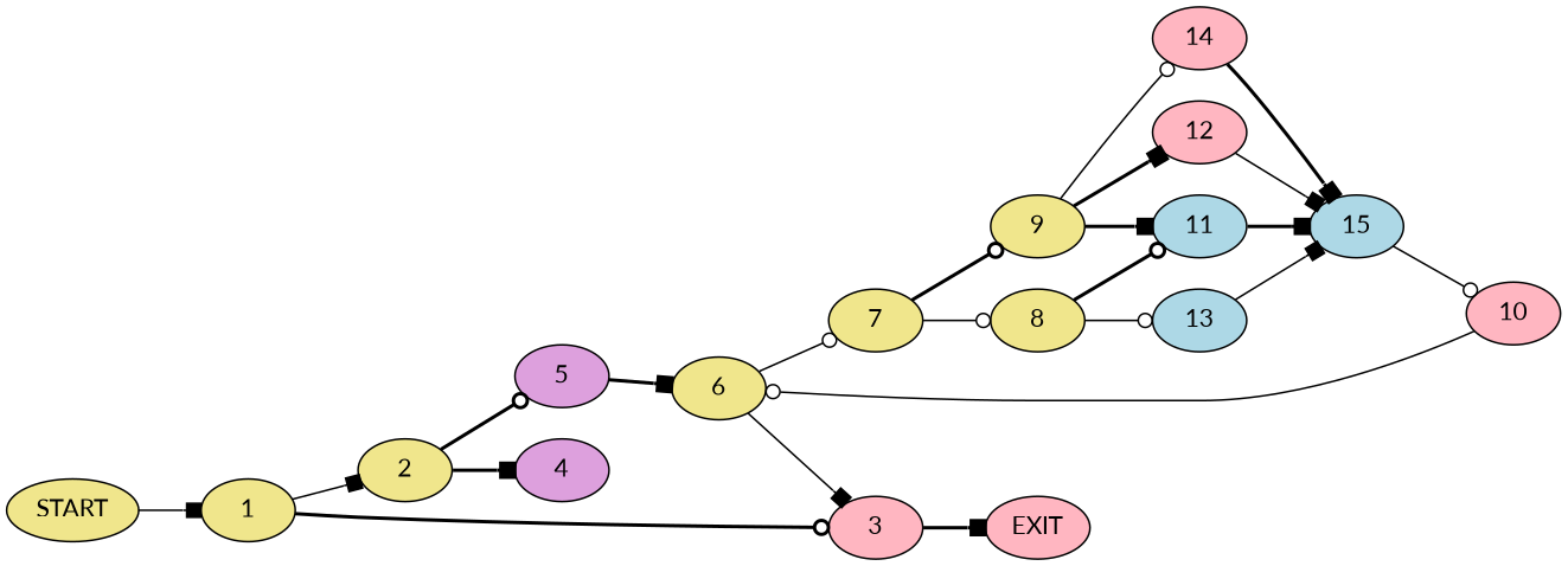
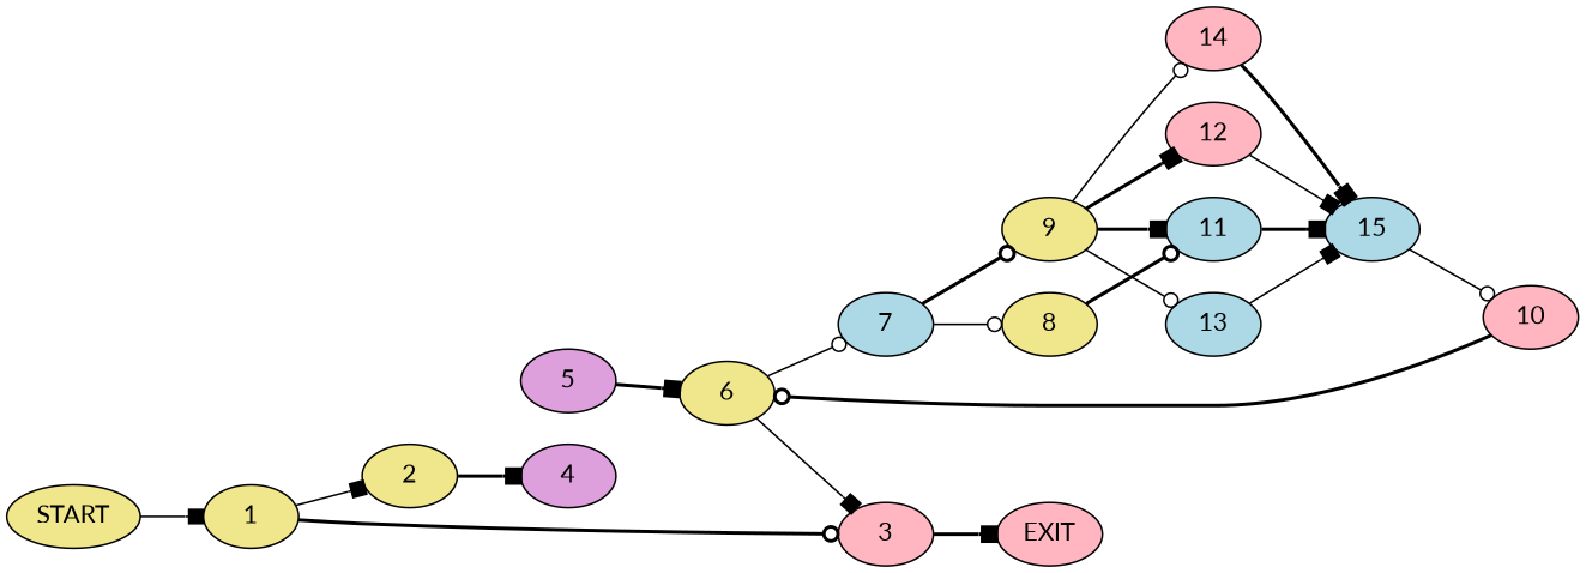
  digraph {
    fontname=Lato
    rankdir=LR
    node [fillcolor=khaki fontname=Lato style=filled]
    edge [arrowhead=box fontname=Lato style=solid]
    n1 [label=START]
    1
    2
    3 [fillcolor=lightpink]
    n5 [fillcolor=lightpink label=EXIT]
    4 [fillcolor=plum]
    5 [fillcolor=plum]
    6
-   7
+   7 [fillcolor=lightblue]
    8
    9
    11 [fillcolor=lightblue]
    12 [fillcolor=lightpink]
    13 [fillcolor=lightblue]
    14 [fillcolor=lightpink]
    10 [fillcolor=lightpink]
    15 [fillcolor=lightblue]
    n1 -> 1
    1 -> 2
    1 -> 3 [arrowhead=odot style=bold]
    2 -> 4 [style=bold]
-   2 -> 5 [arrowhead=odot style=bold]
    3 -> n5 [style=bold]
    5 -> 6 [style=bold]
    6 -> 3
    6 -> 7 [arrowhead=odot]
    7 -> 8 [arrowhead=odot]
    7 -> 9 [arrowhead=odot style=bold]
    8 -> 11 [arrowhead=odot style=bold]
    9 -> 11 [style=bold]
    9 -> 12 [style=bold]
-   8 -> 13 [arrowhead=odot]
+   9 -> 13 [arrowhead=odot]
    9 -> 14 [arrowhead=odot]
    11 -> 15 [style=bold]
    12 -> 15
    13 -> 15
    14 -> 15 [style=bold]
-   10 -> 6 [arrowhead=odot]
+   10 -> 6 [arrowhead=odot style=bold]
    15 -> 10 [arrowhead=odot]
  }
